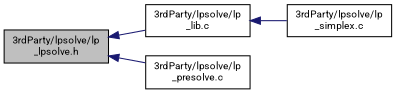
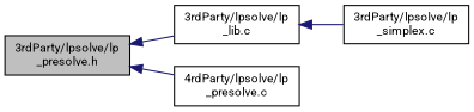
  digraph {
    fontname=Roboto
    rankdir=LR
    node [color=black fillcolor=white fontname=Roboto fontsize=10 shape=record style=filled]
    edge [color=midnightblue dir=back fontname=Roboto fontsize=10 labelfontname=Helvetica labelfontsize=10 style=solid]
-   n1 [fillcolor=grey75 fontcolor=black height=0.2 label="3rdParty/lpsolve/lp\l_lpsolve.h" width=0.4]
+   n1 [fillcolor=grey75 fontcolor=black height=0.2 label="3rdParty/lpsolve/lp\l_presolve.h" width=0.4]
    n2 [height=0.2 label="3rdParty/lpsolve/lp\l_lib.c" width=0.4]
-   n3 [height=0.2 label="3rdParty/lpsolve/lp\l_presolve.c" width=0.4]
+   n3 [height=0.2 label="4rdParty/lpsolve/lp\l_presolve.c" width=0.4]
    n4 [height=0.2 label="3rdParty/lpsolve/lp\l_simplex.c" width=0.4]
    n1 -> n2
    n1 -> n3
    n2 -> n4
  }
